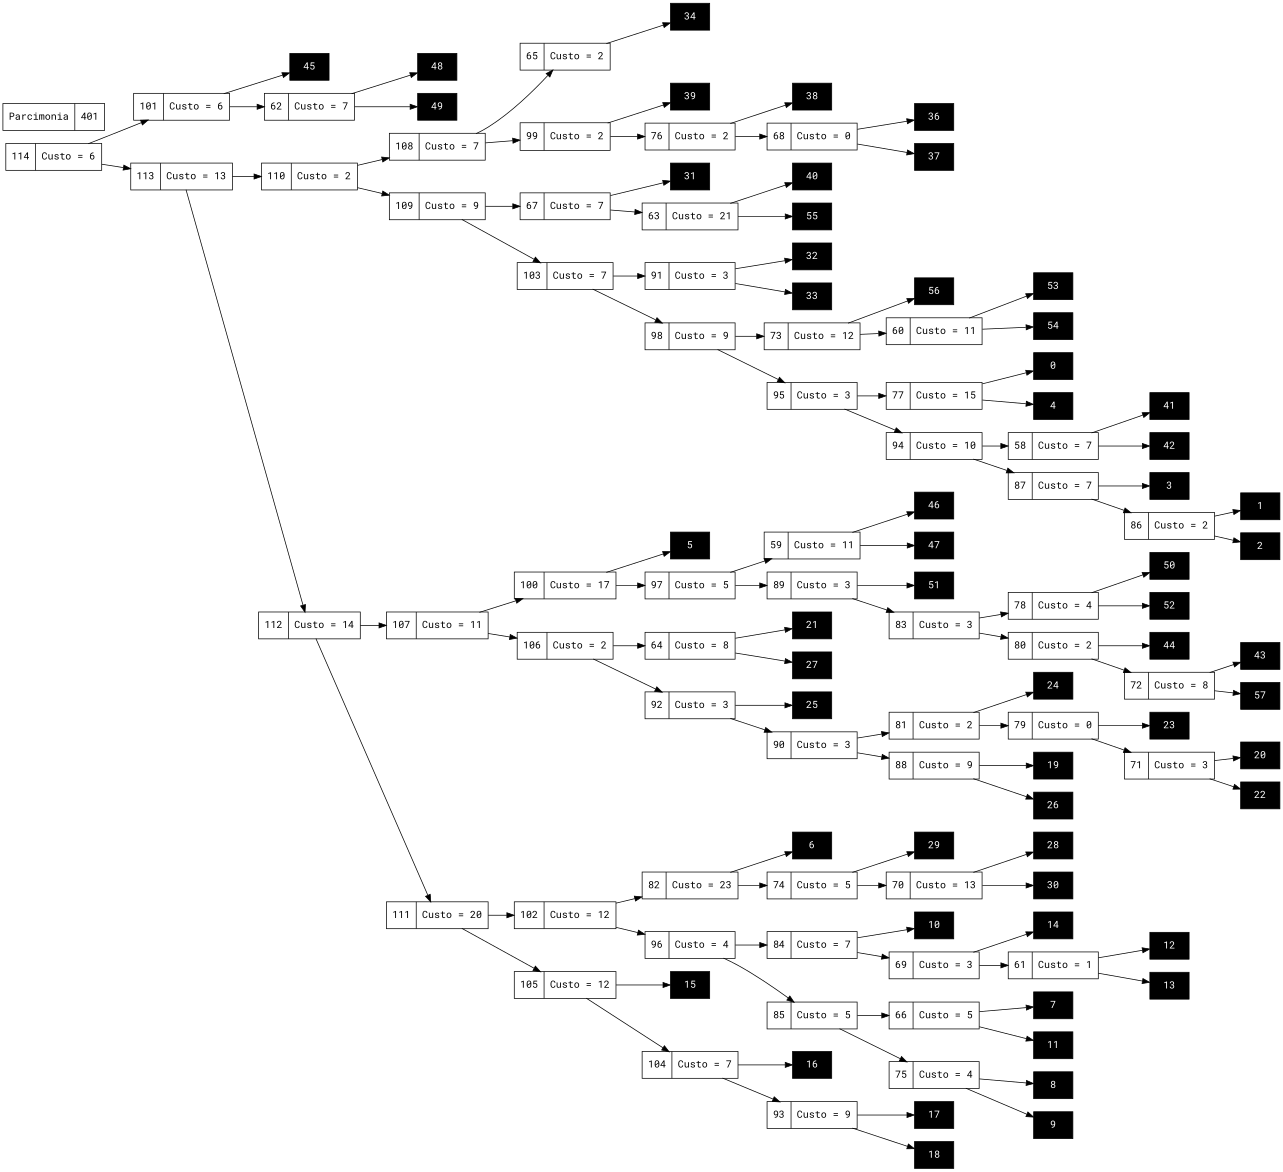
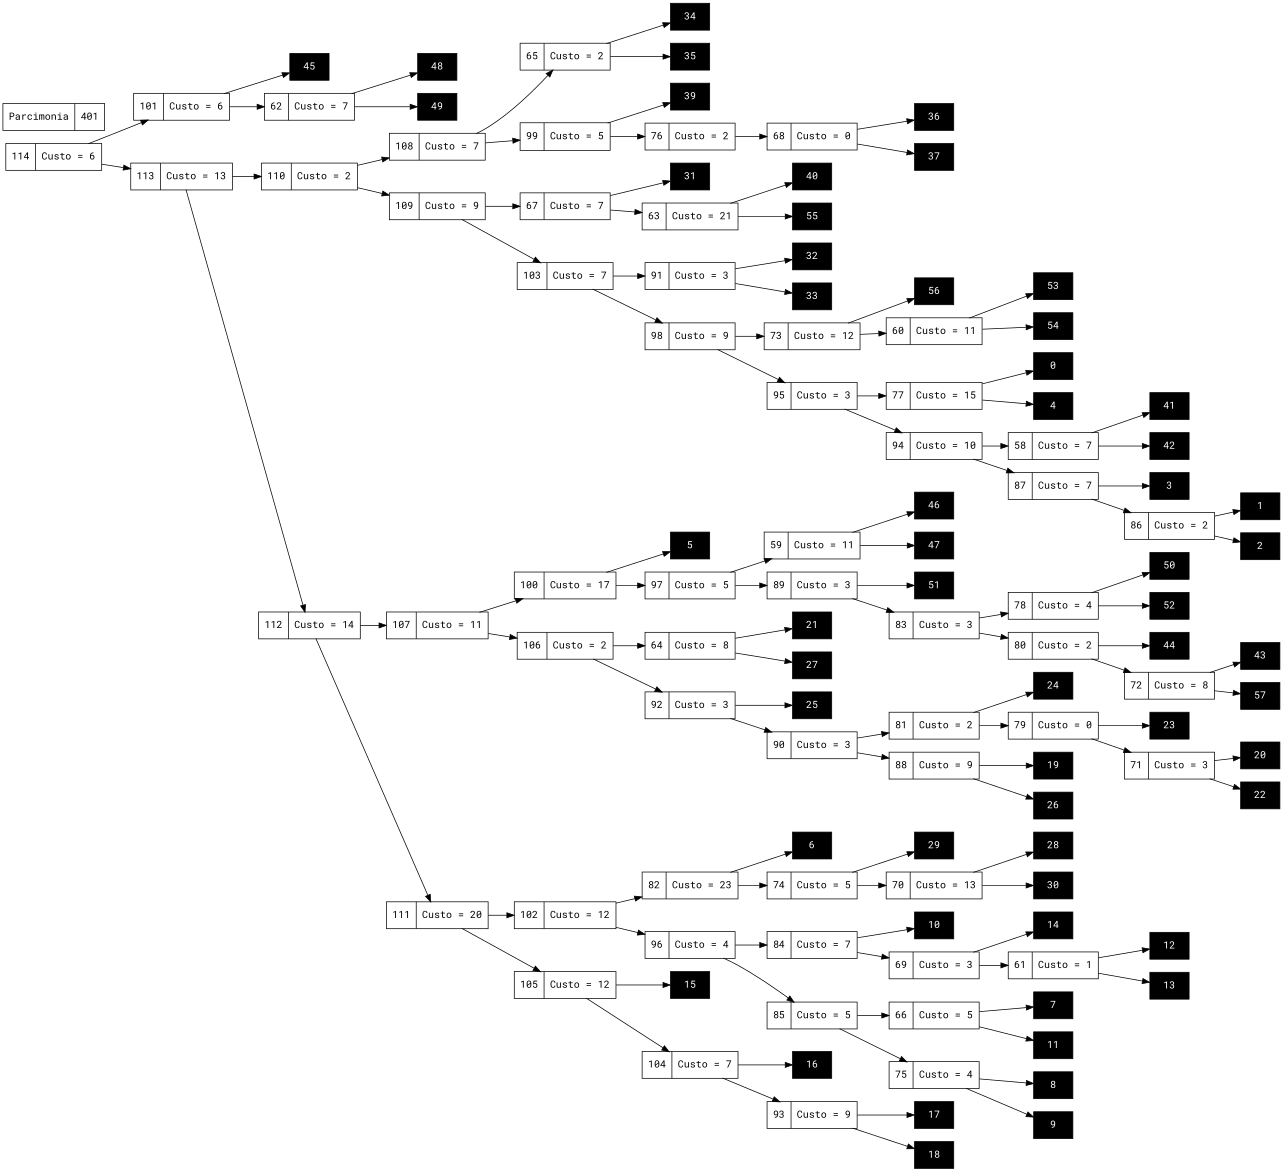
  digraph {
    fontname="Roboto Mono"
    rankdir=LR
    node [fontname="Roboto Mono" shape=record]
    edge [fontname="Roboto Mono"]
    n1 [color=black fontcolor=white fontsize=14 height=0.5 label="{0}" style=filled]
    n2 [color=black fontcolor=white fontsize=14 height=0.5 label="{1}" style=filled]
    n3 [color=black fontcolor=white fontsize=14 height=0.5 label="{2}" style=filled]
    n4 [color=black fontcolor=white fontsize=14 height=0.5 label="{3}" style=filled]
    n5 [color=black fontcolor=white fontsize=14 height=0.5 label="{4}" style=filled]
    n6 [color=black fontcolor=white fontsize=14 height=0.5 label="{5}" style=filled]
    n7 [color=black fontcolor=white fontsize=14 height=0.5 label="{6}" style=filled]
    n8 [color=black fontcolor=white fontsize=14 height=0.5 label="{7}" style=filled]
    n9 [color=black fontcolor=white fontsize=14 height=0.5 label="{8}" style=filled]
    n10 [color=black fontcolor=white fontsize=14 height=0.5 label="{9}" style=filled]
    n11 [color=black fontcolor=white fontsize=14 height=0.5 label="{10}" style=filled]
    n12 [color=black fontcolor=white fontsize=14 height=0.5 label="{11}" style=filled]
    n13 [color=black fontcolor=white fontsize=14 height=0.5 label="{12}" style=filled]
    n14 [color=black fontcolor=white fontsize=14 height=0.5 label="{13}" style=filled]
    n15 [color=black fontcolor=white fontsize=14 height=0.5 label="{14}" style=filled]
    n16 [color=black fontcolor=white fontsize=14 height=0.5 label="{15}" style=filled]
    n17 [color=black fontcolor=white fontsize=14 height=0.5 label="{16}" style=filled]
    n18 [color=black fontcolor=white fontsize=14 height=0.5 label="{17}" style=filled]
    n19 [color=black fontcolor=white fontsize=14 height=0.5 label="{18}" style=filled]
    n20 [color=black fontcolor=white fontsize=14 height=0.5 label="{19}" style=filled]
    n21 [color=black fontcolor=white fontsize=14 height=0.5 label="{20}" style=filled]
    n22 [color=black fontcolor=white fontsize=14 height=0.5 label="{21}" style=filled]
    n23 [color=black fontcolor=white fontsize=14 height=0.5 label="{22}" style=filled]
    n24 [color=black fontcolor=white fontsize=14 height=0.5 label="{23}" style=filled]
    n25 [color=black fontcolor=white fontsize=14 height=0.5 label="{24}" style=filled]
    n26 [color=black fontcolor=white fontsize=14 height=0.5 label="{25}" style=filled]
    n27 [color=black fontcolor=white fontsize=14 height=0.5 label="{26}" style=filled]
    n28 [color=black fontcolor=white fontsize=14 height=0.5 label="{27}" style=filled]
    n29 [color=black fontcolor=white fontsize=14 height=0.5 label="{28}" style=filled]
    n30 [color=black fontcolor=white fontsize=14 height=0.5 label="{29}" style=filled]
    n31 [color=black fontcolor=white fontsize=14 height=0.5 label="{30}" style=filled]
    n32 [color=black fontcolor=white fontsize=14 height=0.5 label="{31}" style=filled]
    n33 [color=black fontcolor=white fontsize=14 height=0.5 label="{32}" style=filled]
    n34 [color=black fontcolor=white fontsize=14 height=0.5 label="{33}" style=filled]
    n35 [color=black fontcolor=white fontsize=14 height=0.5 label="{34}" style=filled]
+   n36 [color=black fontcolor=white fontsize=14 height=0.5 label="{35}" style=filled]
    n37 [color=black fontcolor=white fontsize=14 height=0.5 label="{36}" style=filled]
    n38 [color=black fontcolor=white fontsize=14 height=0.5 label="{37}" style=filled]
-   n39 [color=black fontcolor=white fontsize=14 height=0.5 label="{38}" style=filled]
    n40 [color=black fontcolor=white fontsize=14 height=0.5 label="{39}" style=filled]
    n41 [color=black fontcolor=white fontsize=14 height=0.5 label="{40}" style=filled]
    n42 [color=black fontcolor=white fontsize=14 height=0.5 label="{41}" style=filled]
    n43 [color=black fontcolor=white fontsize=14 height=0.5 label="{42}" style=filled]
    n44 [color=black fontcolor=white fontsize=14 height=0.5 label="{43}" style=filled]
    n45 [color=black fontcolor=white fontsize=14 height=0.5 label="{44}" style=filled]
    n46 [color=black fontcolor=white fontsize=14 height=0.5 label="{45}" style=filled]
    n47 [color=black fontcolor=white fontsize=14 height=0.5 label="{46}" style=filled]
    n48 [color=black fontcolor=white fontsize=14 height=0.5 label="{47}" style=filled]
    n49 [color=black fontcolor=white fontsize=14 height=0.5 label="{48}" style=filled]
    n50 [color=black fontcolor=white fontsize=14 height=0.5 label="{49}" style=filled]
    n51 [color=black fontcolor=white fontsize=14 height=0.5 label="{50}" style=filled]
    n52 [color=black fontcolor=white fontsize=14 height=0.5 label="{51}" style=filled]
    n53 [color=black fontcolor=white fontsize=14 height=0.5 label="{52}" style=filled]
    n54 [color=black fontcolor=white fontsize=14 height=0.5 label="{53}" style=filled]
    n55 [color=black fontcolor=white fontsize=14 height=0.5 label="{54}" style=filled]
    n56 [color=black fontcolor=white fontsize=14 height=0.5 label="{55}" style=filled]
    n57 [color=black fontcolor=white fontsize=14 height=0.5 label="{56}" style=filled]
    n58 [color=black fontcolor=white fontsize=14 height=0.5 label="{57}" style=filled]
    n59 [label="{58|Custo = 7}"]
    n60 [label="{59|Custo = 11}"]
    n61 [label="{60|Custo = 11}"]
    n62 [label="{61|Custo = 1}"]
    n63 [label="{62|Custo = 7}"]
    n64 [label="{63|Custo = 21}"]
    n65 [label="{64|Custo = 8}"]
    n66 [label="{65|Custo = 2}"]
    n67 [label="{66|Custo = 5}"]
    n68 [label="{67|Custo = 7}"]
    n69 [label="{68|Custo = 0}"]
    n70 [label="{69|Custo = 3}"]
    n71 [label="{70|Custo = 13}"]
    n72 [label="{71|Custo = 3}"]
    n73 [label="{72|Custo = 8}"]
    n74 [label="{73|Custo = 12}"]
    n75 [label="{74|Custo = 5}"]
    n76 [label="{75|Custo = 4}"]
    n77 [label="{76|Custo = 2}"]
    n78 [label="{77|Custo = 15}"]
    n79 [label="{78|Custo = 4}"]
    n80 [label="{79|Custo = 0}"]
    n81 [label="{80|Custo = 2}"]
    n82 [label="{81|Custo = 2}"]
    n83 [label="{82|Custo = 23}"]
    n84 [label="{83|Custo = 3}"]
    n85 [label="{84|Custo = 7}"]
    n86 [label="{85|Custo = 5}"]
    n87 [label="{86|Custo = 2}"]
    n88 [label="{87|Custo = 7}"]
    n89 [label="{88|Custo = 9}"]
    n90 [label="{89|Custo = 3}"]
    n91 [label="{90|Custo = 3}"]
    n92 [label="{91|Custo = 3}"]
    n93 [label="{92|Custo = 3}"]
    n94 [label="{93|Custo = 9}"]
    n95 [label="{94|Custo = 10}"]
    n96 [label="{95|Custo = 3}"]
    n97 [label="{96|Custo = 4}"]
    n98 [label="{97|Custo = 5}"]
    n99 [label="{98|Custo = 9}"]
-   n100 [label="{99|Custo = 2}"]
+   n100 [label="{99|Custo = 5}"]
    n101 [label="{100|Custo = 17}"]
    n102 [label="{101|Custo = 6}"]
    n103 [label="{102|Custo = 12}"]
    n104 [label="{103|Custo = 7}"]
    n105 [label="{104|Custo = 7}"]
    n106 [label="{105|Custo = 12}"]
    n107 [label="{106|Custo = 2}"]
    n108 [label="{107|Custo = 11}"]
    n109 [label="{108|Custo = 7}"]
    n110 [label="{109|Custo = 9}"]
    n111 [label="{110|Custo = 2}"]
    n112 [label="{111|Custo = 20}"]
    n113 [label="{112|Custo = 14}"]
    n114 [label="{113|Custo = 13}"]
    n115 [label="{114|Custo = 6}"]
    n116 [label="{Parcimonia|401}"]
    n59 -> n42
    n59 -> n43
    n60 -> n47
    n60 -> n48
    n61 -> n54
    n61 -> n55
    n62 -> n13
    n62 -> n14
    n63 -> n49
    n63 -> n50
    n64 -> n41
    n64 -> n56
    n65 -> n22
    n65 -> n28
    n66 -> n35
+   n66 -> n36
    n67 -> n8
    n67 -> n12
    n68 -> n32
    n68 -> n64
    n69 -> n37
    n69 -> n38
    n70 -> n15
    n70 -> n62
    n71 -> n29
    n71 -> n31
    n72 -> n21
    n72 -> n23
    n73 -> n44
    n73 -> n58
    n74 -> n57
    n74 -> n61
    n75 -> n30
    n75 -> n71
    n76 -> n9
    n76 -> n10
-   n77 -> n39
    n77 -> n69
    n78 -> n1
    n78 -> n5
    n79 -> n51
    n79 -> n53
    n80 -> n24
    n80 -> n72
    n81 -> n45
    n81 -> n73
    n82 -> n25
    n82 -> n80
    n83 -> n7
    n83 -> n75
    n84 -> n79
    n84 -> n81
    n85 -> n11
    n85 -> n70
    n86 -> n67
    n86 -> n76
    n87 -> n2
    n87 -> n3
    n88 -> n4
    n88 -> n87
    n89 -> n20
    n89 -> n27
    n90 -> n52
    n90 -> n84
    n91 -> n82
    n91 -> n89
    n92 -> n33
    n92 -> n34
    n93 -> n26
    n93 -> n91
    n94 -> n18
    n94 -> n19
    n95 -> n59
    n95 -> n88
    n96 -> n78
    n96 -> n95
    n97 -> n85
    n97 -> n86
    n98 -> n60
    n98 -> n90
    n99 -> n74
    n99 -> n96
    n100 -> n40
    n100 -> n77
    n101 -> n6
    n101 -> n98
    n102 -> n46
    n102 -> n63
    n103 -> n83
    n103 -> n97
    n104 -> n92
    n104 -> n99
    n105 -> n17
    n105 -> n94
    n106 -> n16
    n106 -> n105
    n107 -> n65
    n107 -> n93
    n108 -> n101
    n108 -> n107
    n109 -> n66
    n109 -> n100
    n110 -> n68
    n110 -> n104
    n111 -> n109
    n111 -> n110
    n112 -> n103
    n112 -> n106
    n113 -> n108
    n113 -> n112
    n114 -> n111
    n114 -> n113
    n115 -> n102
    n115 -> n114
  }
